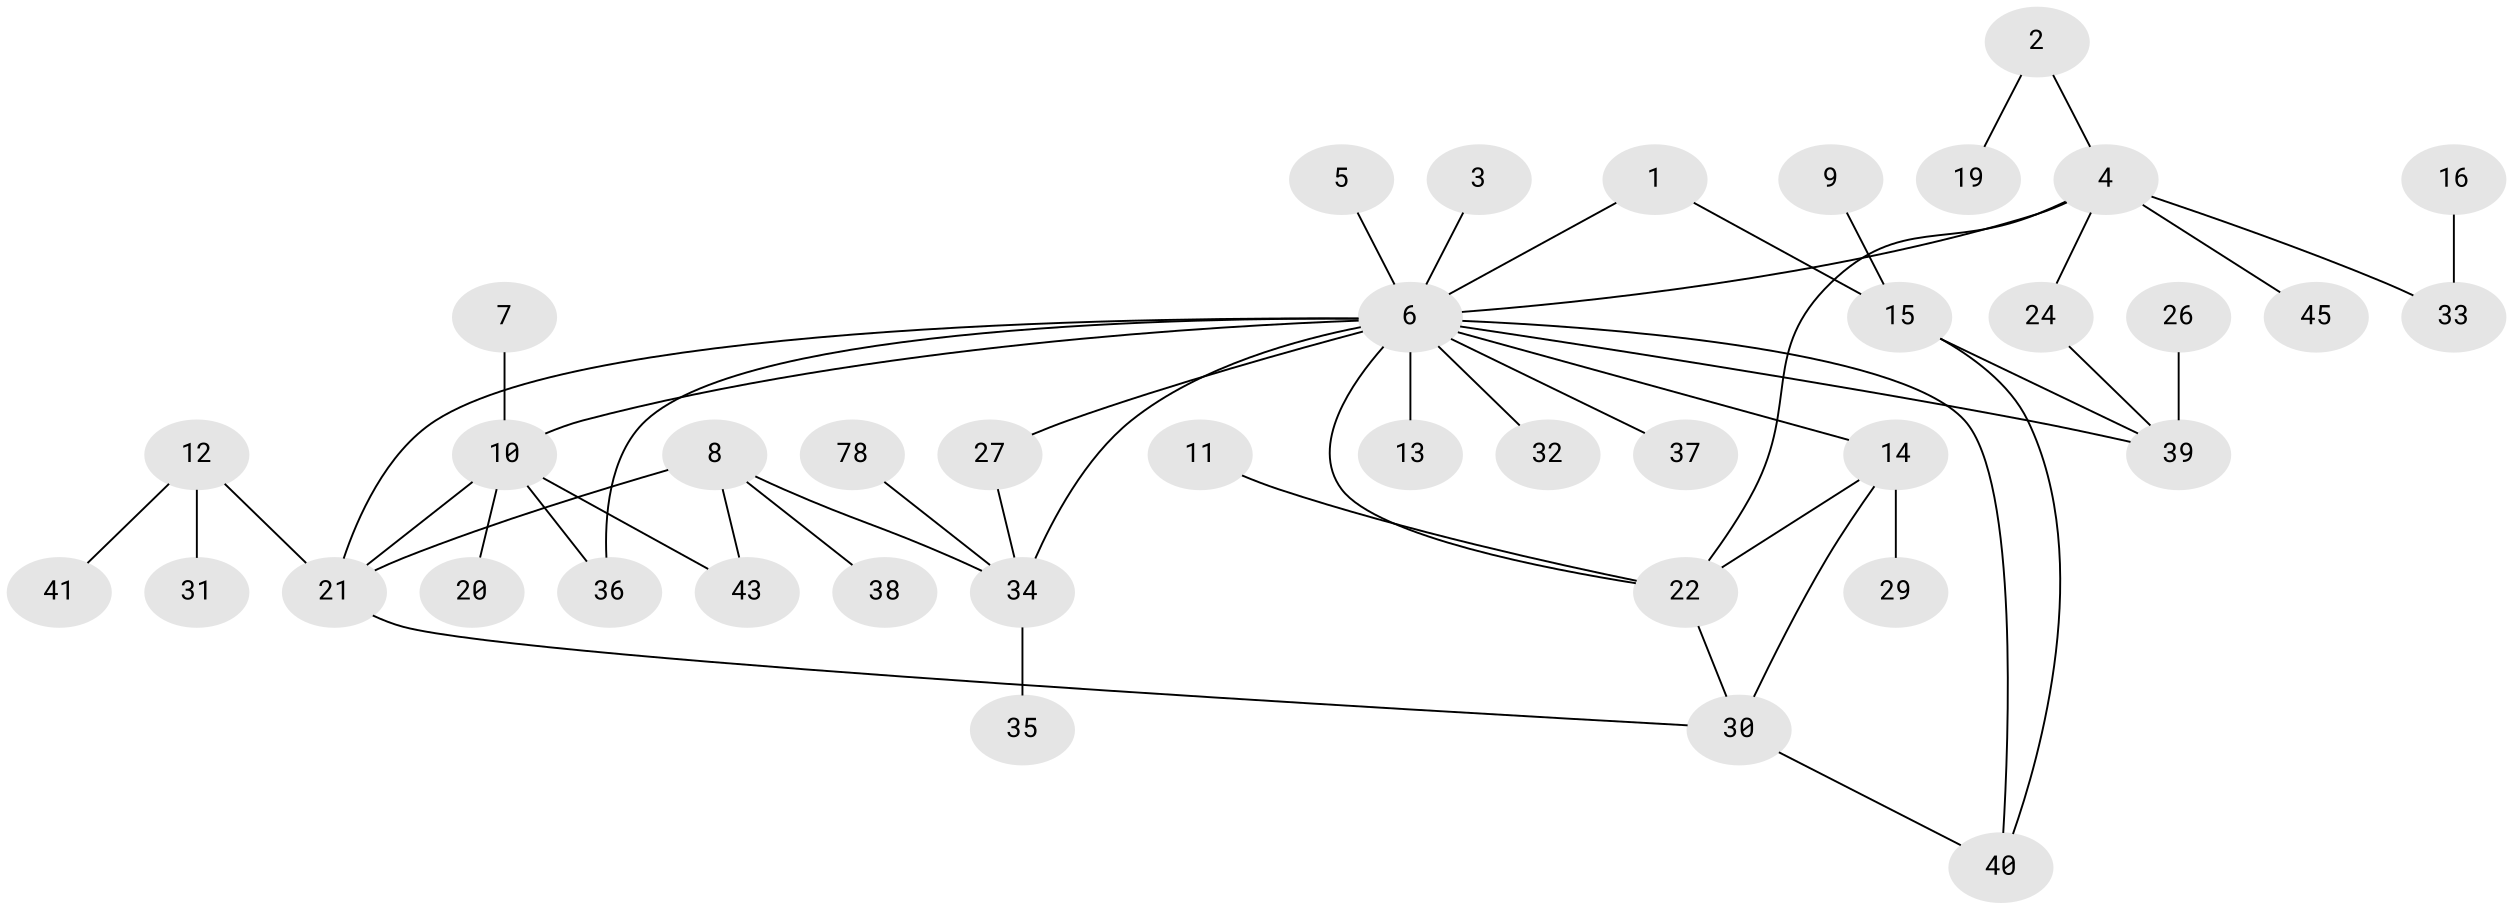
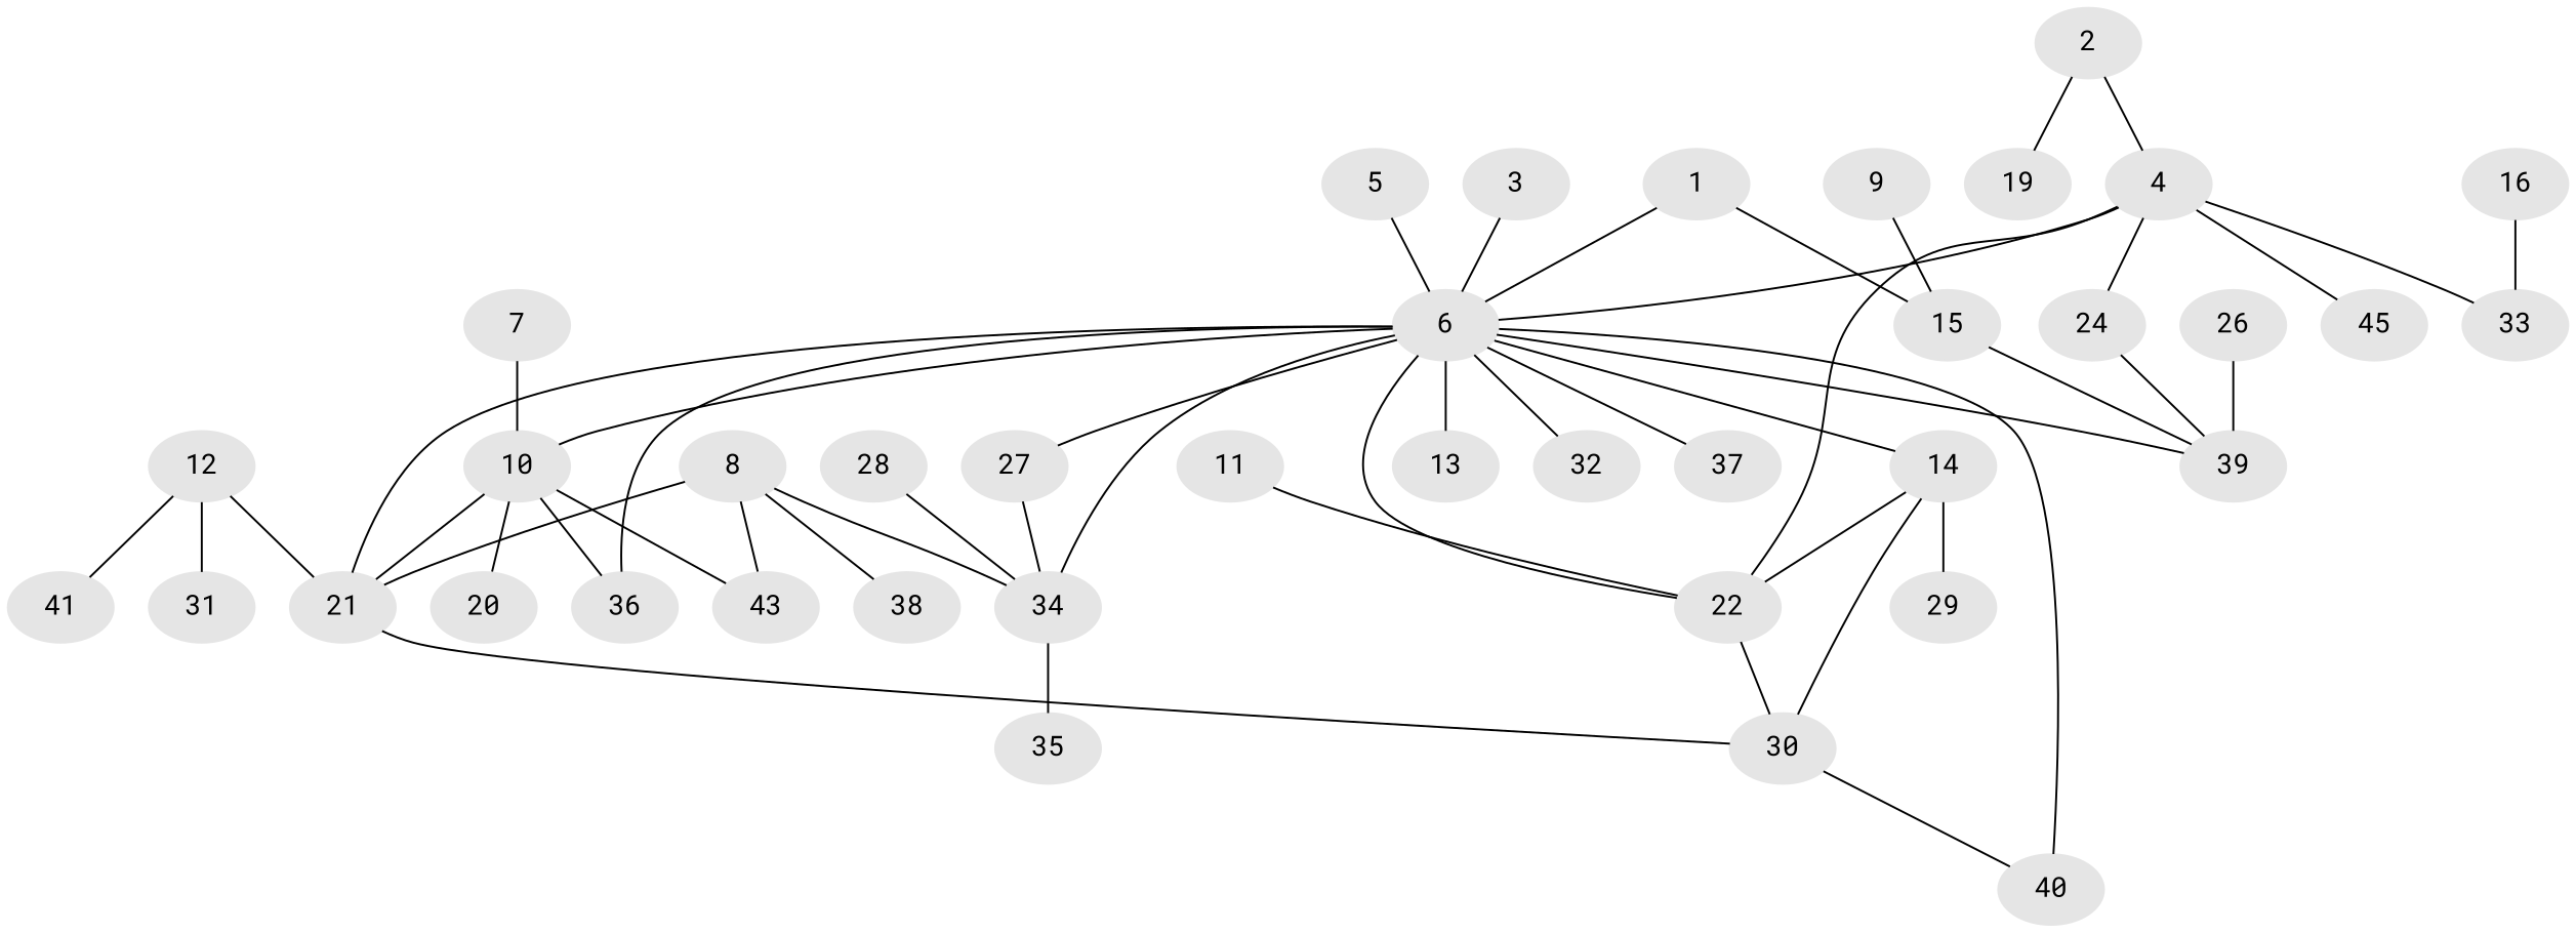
  graph {
    fontname="Roboto Mono"
    node [color=gray90 fontname="Roboto Mono" style=filled]
    edge [fontname="Roboto Mono" weight=1.0]
    1
    6
    15
    22
    10
    13
    14
    21
    27
    32
    34
    36
    37
    39
    40
    2
    4
    19
    24
    n20 [label=45]
    33
    3
    30
    5
    n25 [label=43]
    20
    29
    35
    7
    8
    38
    9
    11
    12
    31
    41
    16
    26
-   28 [label=78]
+   28
    1 -- 6
    1 -- 15
    6 -- 22
    6 -- 10
    6 -- 13
    6 -- 14
    6 -- 21 [weight=2.0]
    6 -- 27
    6 -- 32
    6 -- 34
    6 -- 36
    6 -- 37
    6 -- 39
    6 -- 40
    15 -- 39
-   15 -- 40
    22 -- 30
    10 -- 21
    10 -- 36
    10 -- n25
    10 -- 20
    14 -- 22
    14 -- 30
    14 -- 29
    21 -- 30
    27 -- 34
    34 -- 35
    2 -- 4
    2 -- 19
    4 -- 6
    4 -- 22
    4 -- 24
    4 -- n20
    4 -- 33
    24 -- 39
    3 -- 6
    30 -- 40
    5 -- 6
    7 -- 10
    8 -- 21
    8 -- 34
    8 -- n25
    8 -- 38
    9 -- 15
    11 -- 22
    12 -- 21
    12 -- 31
    12 -- 41
    16 -- 33
    26 -- 39
    28 -- 34
  }
